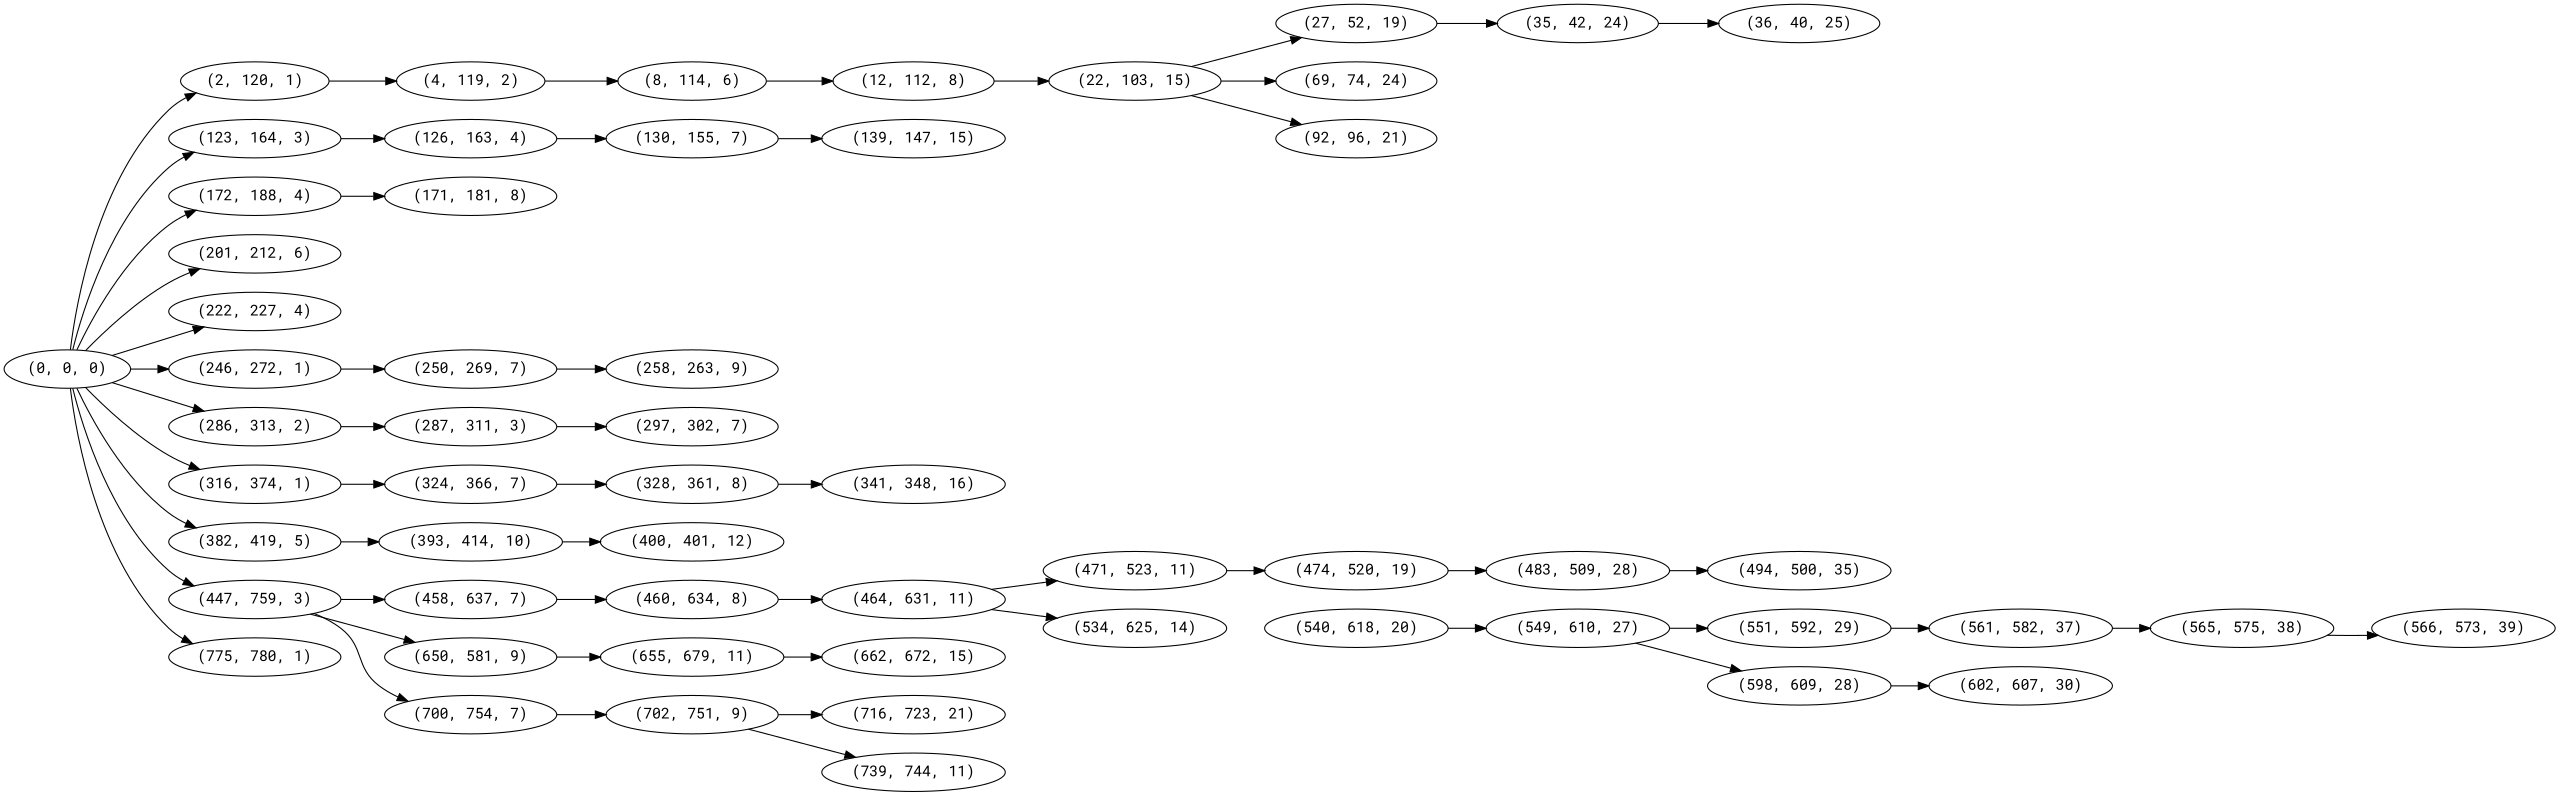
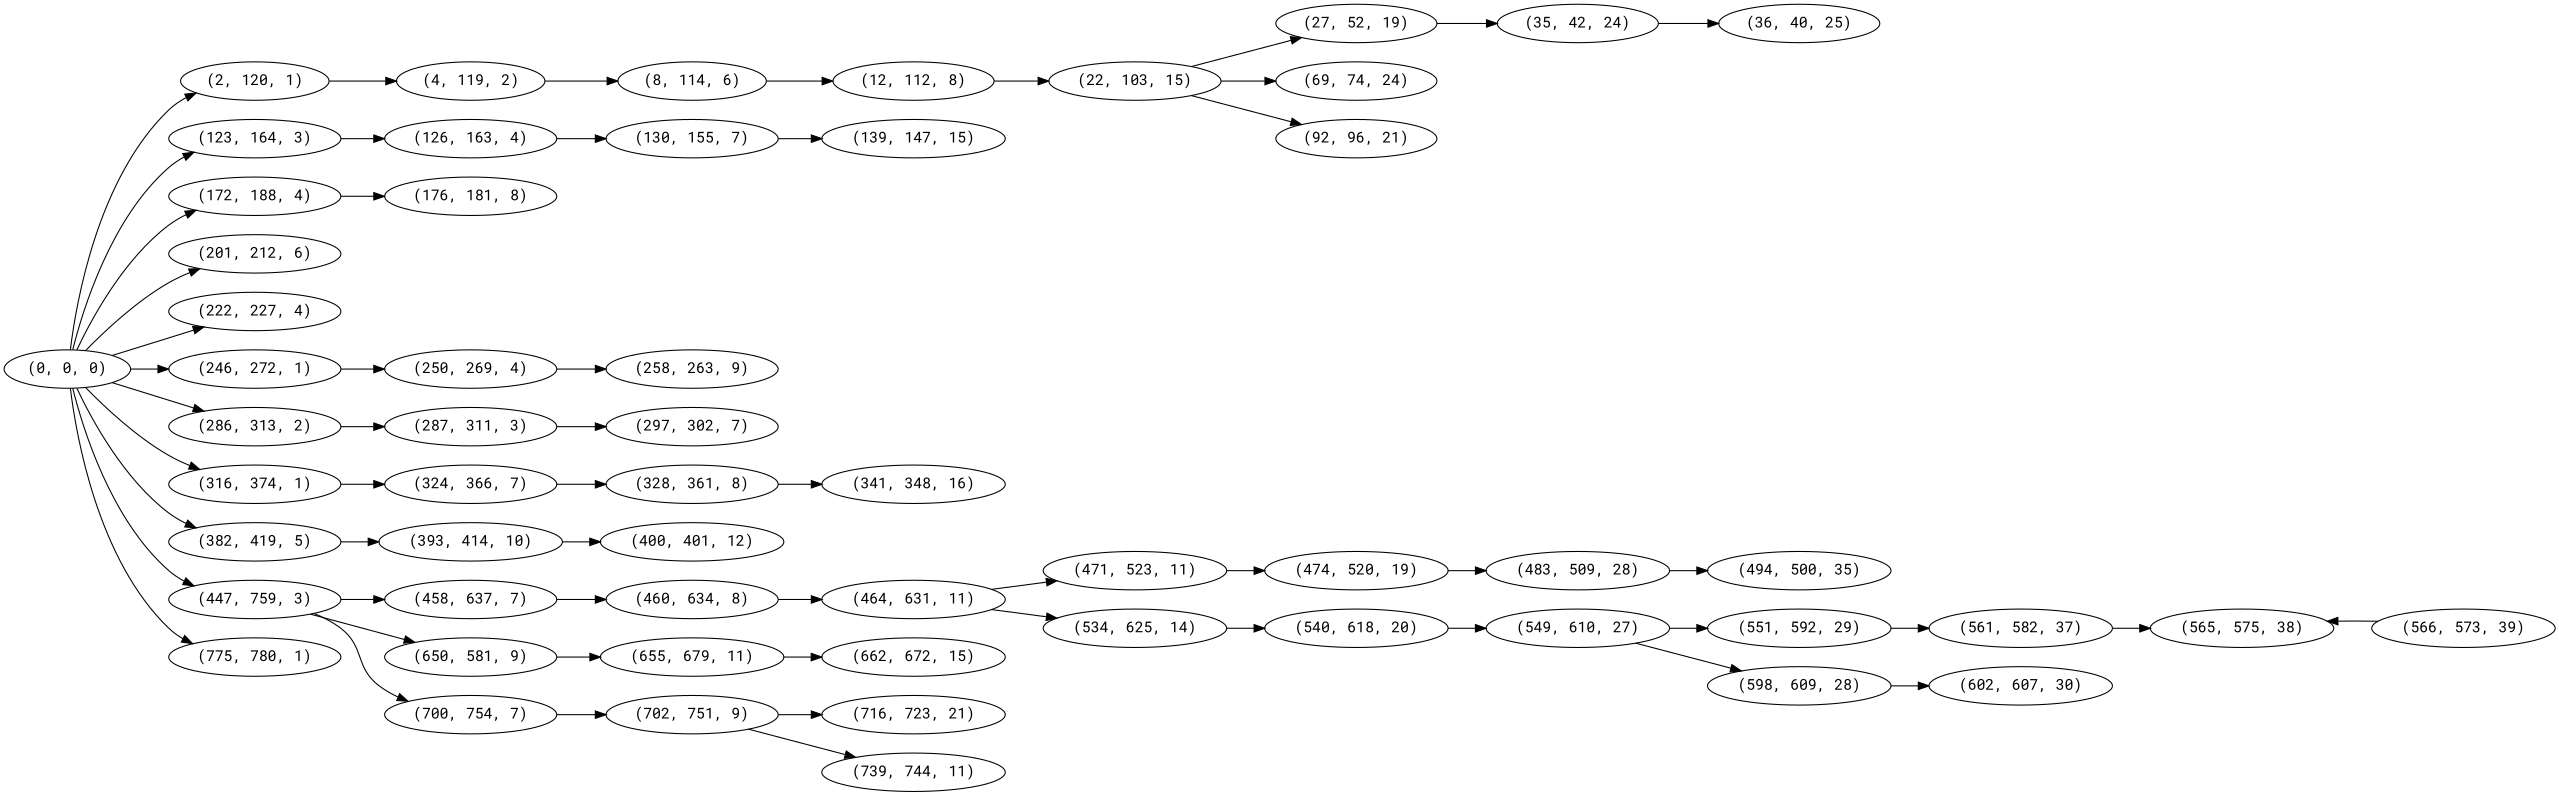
  digraph {
    fontname="Roboto Mono"
    rankdir=LR
    node [fontname="Roboto Mono"]
    edge [fontname="Roboto Mono"]
    "(0, 0, 0)"
    "(2, 120, 1)"
    "(123, 164, 3)"
    "(172, 188, 4)"
    "(201, 212, 6)"
    "(222, 227, 4)"
    "(246, 272, 1)"
    "(286, 313, 2)"
    "(316, 374, 1)"
    "(382, 419, 5)"
    "(447, 759, 3)"
    "(775, 780, 1)"
    "(4, 119, 2)"
    "(126, 163, 4)"
-   "(176, 181, 8)" [label="(171, 181, 8)"]
-   "(250, 269, 4)" [label="(250, 269, 7)"]
+   "(176, 181, 8)"
+   "(250, 269, 4)"
    "(287, 311, 3)"
    "(324, 366, 7)"
    "(393, 414, 10)"
    "(458, 637, 7)"
    n21 [label="(650, 581, 9)"]
    "(700, 754, 7)"
    "(8, 114, 6)"
    "(12, 112, 8)"
    "(22, 103, 15)"
    "(27, 52, 19)"
    "(69, 74, 24)"
    "(92, 96, 21)"
    "(35, 42, 24)"
    "(36, 40, 25)"
    "(130, 155, 7)"
    "(139, 147, 15)"
    "(258, 263, 9)"
    "(297, 302, 7)"
    "(328, 361, 8)"
    "(341, 348, 16)"
    n37 [label="(400, 401, 12)"]
    "(460, 634, 8)"
    "(655, 679, 11)"
    "(702, 751, 9)"
    "(464, 631, 11)"
    n42 [label="(471, 523, 11)"]
    "(534, 625, 14)"
    "(474, 520, 19)"
    "(540, 618, 20)"
    "(483, 509, 28)"
    "(494, 500, 35)"
    "(549, 610, 27)"
    "(551, 592, 29)"
    "(598, 609, 28)"
    "(561, 582, 37)"
    "(602, 607, 30)"
    "(565, 575, 38)"
    "(566, 573, 39)"
    "(662, 672, 15)"
    "(716, 723, 21)"
    "(739, 744, 11)"
    "(0, 0, 0)" -> "(2, 120, 1)"
    "(0, 0, 0)" -> "(123, 164, 3)"
    "(0, 0, 0)" -> "(172, 188, 4)"
    "(0, 0, 0)" -> "(201, 212, 6)"
    "(0, 0, 0)" -> "(222, 227, 4)"
    "(0, 0, 0)" -> "(246, 272, 1)"
    "(0, 0, 0)" -> "(286, 313, 2)"
    "(0, 0, 0)" -> "(316, 374, 1)"
    "(0, 0, 0)" -> "(382, 419, 5)"
    "(0, 0, 0)" -> "(447, 759, 3)"
    "(0, 0, 0)" -> "(775, 780, 1)"
    "(2, 120, 1)" -> "(4, 119, 2)"
    "(123, 164, 3)" -> "(126, 163, 4)"
    "(172, 188, 4)" -> "(176, 181, 8)"
    "(246, 272, 1)" -> "(250, 269, 4)"
    "(286, 313, 2)" -> "(287, 311, 3)"
    "(316, 374, 1)" -> "(324, 366, 7)"
    "(382, 419, 5)" -> "(393, 414, 10)"
    "(447, 759, 3)" -> "(458, 637, 7)"
    "(447, 759, 3)" -> n21
    "(447, 759, 3)" -> "(700, 754, 7)"
    "(4, 119, 2)" -> "(8, 114, 6)"
    "(126, 163, 4)" -> "(130, 155, 7)"
    "(250, 269, 4)" -> "(258, 263, 9)"
    "(287, 311, 3)" -> "(297, 302, 7)"
    "(324, 366, 7)" -> "(328, 361, 8)"
    "(393, 414, 10)" -> n37
    "(458, 637, 7)" -> "(460, 634, 8)"
    n21 -> "(655, 679, 11)"
    "(700, 754, 7)" -> "(702, 751, 9)"
    "(8, 114, 6)" -> "(12, 112, 8)"
    "(12, 112, 8)" -> "(22, 103, 15)"
    "(22, 103, 15)" -> "(27, 52, 19)"
    "(22, 103, 15)" -> "(69, 74, 24)"
    "(22, 103, 15)" -> "(92, 96, 21)"
    "(27, 52, 19)" -> "(35, 42, 24)"
    "(35, 42, 24)" -> "(36, 40, 25)"
    "(130, 155, 7)" -> "(139, 147, 15)"
    "(328, 361, 8)" -> "(341, 348, 16)"
    "(460, 634, 8)" -> "(464, 631, 11)"
    "(655, 679, 11)" -> "(662, 672, 15)"
    "(702, 751, 9)" -> "(716, 723, 21)"
    "(702, 751, 9)" -> "(739, 744, 11)"
    "(464, 631, 11)" -> n42
    "(464, 631, 11)" -> "(534, 625, 14)"
    n42 -> "(474, 520, 19)"
+   "(534, 625, 14)" -> "(540, 618, 20)"
    "(474, 520, 19)" -> "(483, 509, 28)"
    "(540, 618, 20)" -> "(549, 610, 27)"
    "(483, 509, 28)" -> "(494, 500, 35)"
    "(549, 610, 27)" -> "(551, 592, 29)"
    "(549, 610, 27)" -> "(598, 609, 28)"
    "(551, 592, 29)" -> "(561, 582, 37)"
    "(598, 609, 28)" -> "(602, 607, 30)"
    "(561, 582, 37)" -> "(565, 575, 38)"
-   "(565, 575, 38)" -> "(566, 573, 39)"
+   "(566, 573, 39)" -> "(565, 575, 38)"
  }
